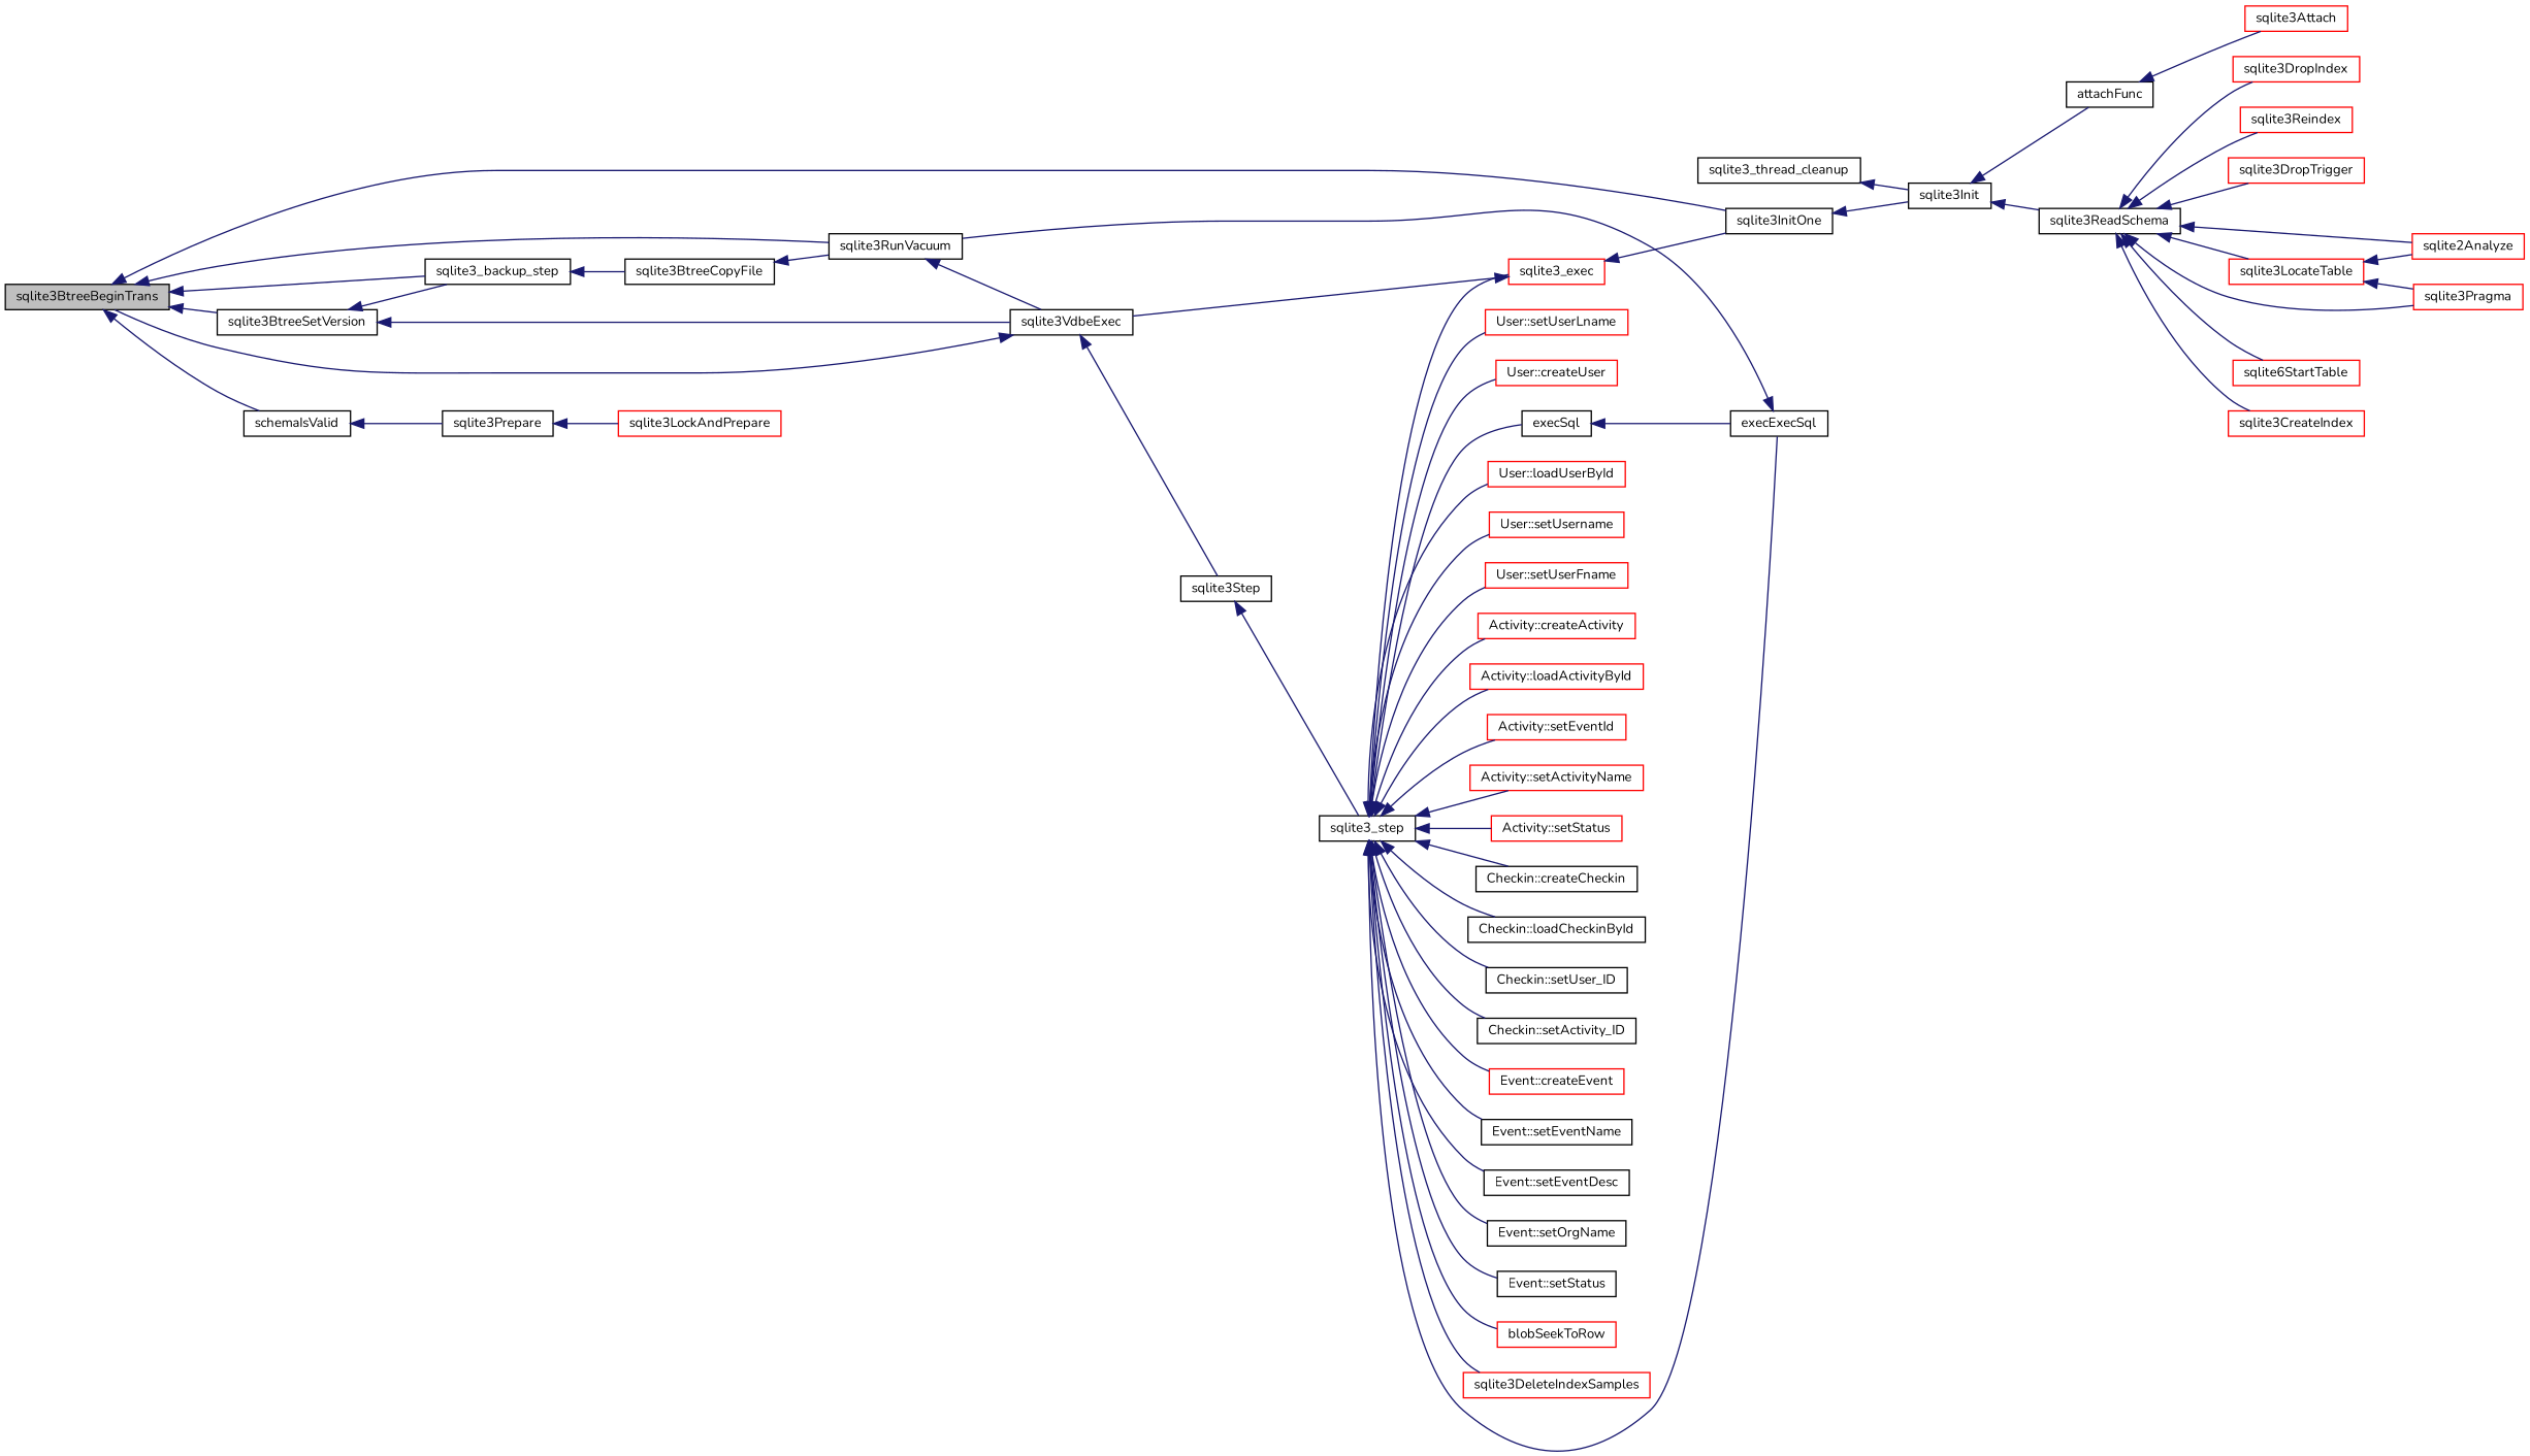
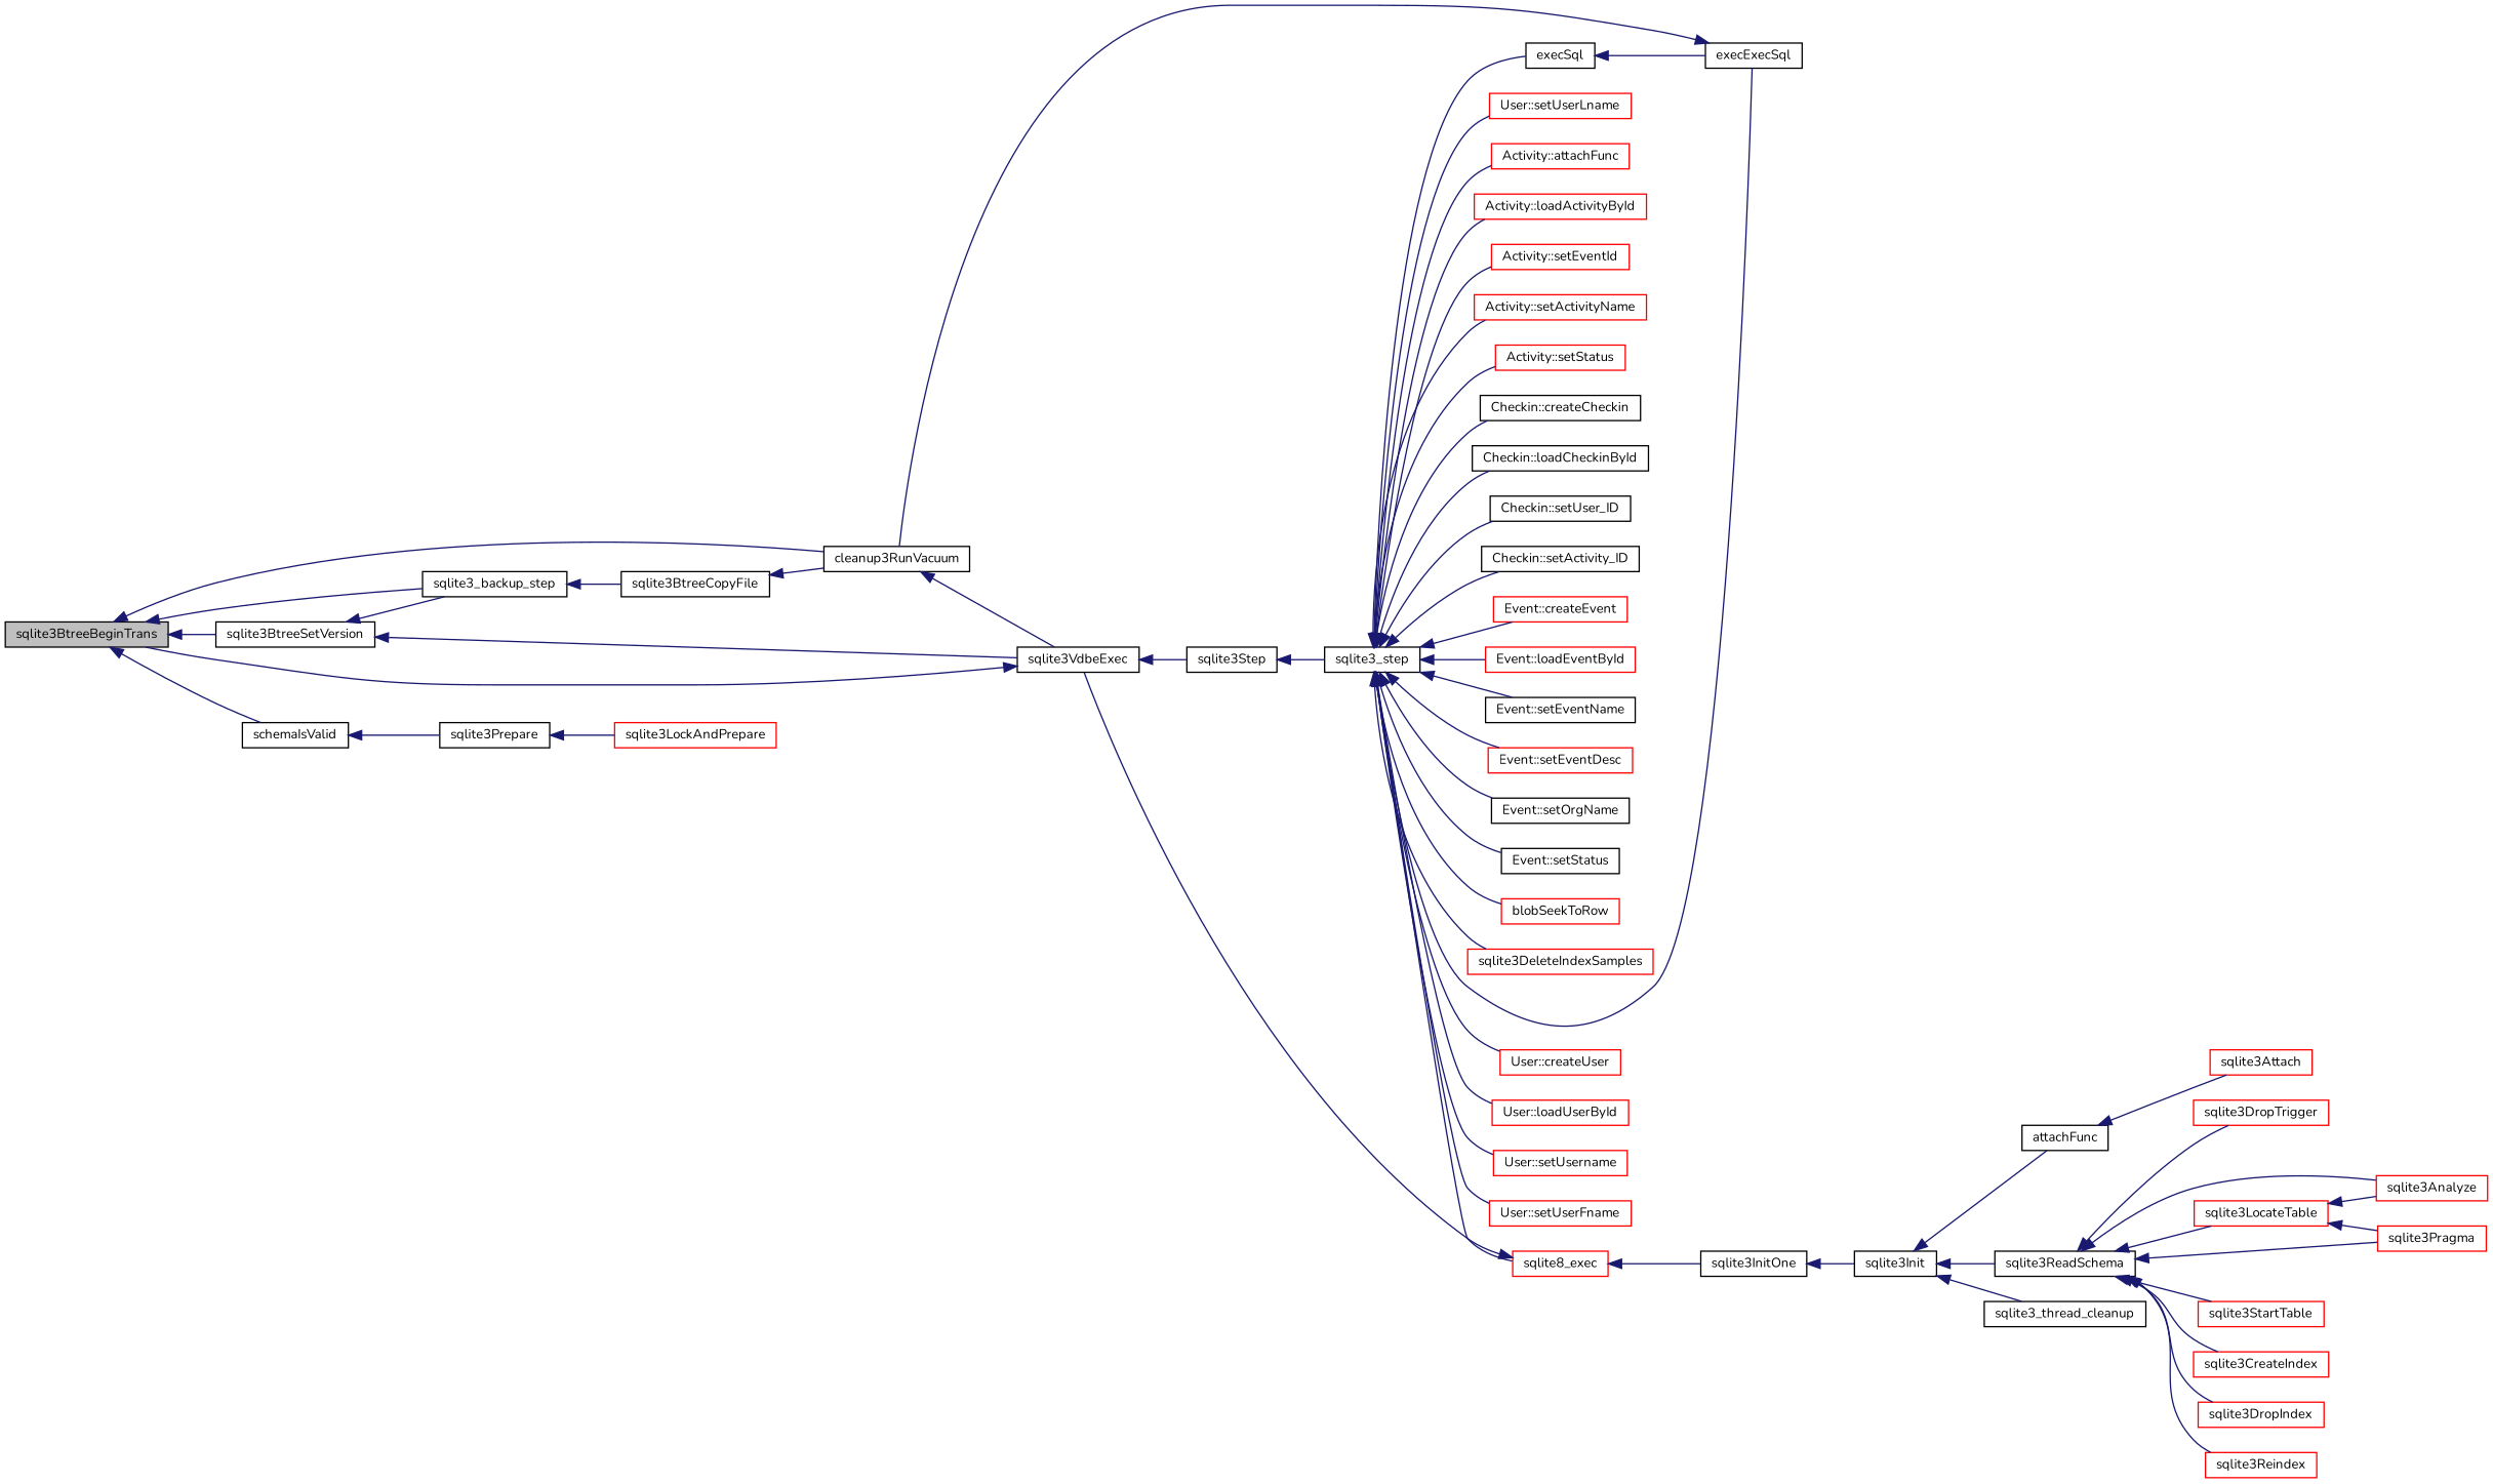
  digraph {
    fontname=Nunito
    rankdir=LR
    node [color=black fillcolor=white fontname=Nunito fontsize=10 shape=record style=filled]
    edge [color=midnightblue dir=back fontname=Nunito fontsize=10 labelfontname=FreeSans labelfontsize=10 style=solid]
    n1 [fillcolor=grey75 fontcolor=black height=0.2 label=sqlite3BtreeBeginTrans width=0.4]
    n2 [height=0.2 label=sqlite3BtreeSetVersion width=0.4]
    n3 [height=0.2 label=sqlite3_backup_step width=0.4]
-   n4 [height=0.2 label=sqlite3RunVacuum width=0.4]
+   n4 [height=0.2 label=cleanup3RunVacuum width=0.4]
    n5 [height=0.2 label=sqlite3InitOne width=0.4]
    n6 [height=0.2 label=schemaIsValid width=0.4]
    n7 [height=0.2 label=sqlite3VdbeExec width=0.4]
    n8 [height=0.2 label=sqlite3BtreeCopyFile width=0.4]
    n9 [height=0.2 label=sqlite3Step width=0.4]
    n10 [height=0.2 label=sqlite3Init width=0.4]
    n11 [height=0.2 label=sqlite3Prepare width=0.4]
    n12 [height=0.2 label=sqlite3_step width=0.4]
-   n13 [color=red height=0.2 label="Activity::createActivity" width=0.4]
+   n13 [color=red height=0.2 label="Activity::attachFunc" width=0.4]
    n14 [color=red height=0.2 label="Activity::loadActivityById" width=0.4]
    n15 [color=red height=0.2 label="Activity::setEventId" width=0.4]
    n16 [color=red height=0.2 label="Activity::setActivityName" width=0.4]
    n17 [color=red height=0.2 label="Activity::setStatus" width=0.4]
    n18 [height=0.2 label="Checkin::createCheckin" width=0.4]
    n19 [height=0.2 label="Checkin::loadCheckinById" width=0.4]
    n20 [height=0.2 label="Checkin::setUser_ID" width=0.4]
    n21 [height=0.2 label="Checkin::setActivity_ID" width=0.4]
    n22 [color=red height=0.2 label="Event::createEvent" width=0.4]
+   n23 [color=red height=0.2 label="Event::loadEventById" width=0.4]
    n24 [height=0.2 label="Event::setEventName" width=0.4]
-   n25 [height=0.2 label="Event::setEventDesc" width=0.4]
+   n25 [color=red height=0.2 label="Event::setEventDesc" width=0.4]
    n26 [height=0.2 label="Event::setOrgName" width=0.4]
    n27 [height=0.2 label="Event::setStatus" width=0.4]
    n28 [color=red height=0.2 label=blobSeekToRow width=0.4]
    n29 [color=red height=0.2 label=sqlite3DeleteIndexSamples width=0.4]
-   n30 [color=red height=0.2 label=sqlite3_exec width=0.4]
+   n30 [color=red height=0.2 label=sqlite8_exec width=0.4]
    n31 [height=0.2 label=execSql width=0.4]
    n32 [height=0.2 label=execExecSql width=0.4]
    n33 [color=red height=0.2 label="User::createUser" width=0.4]
    n34 [color=red height=0.2 label="User::loadUserById" width=0.4]
    n35 [color=red height=0.2 label="User::setUsername" width=0.4]
    n36 [color=red height=0.2 label="User::setUserFname" width=0.4]
    n37 [color=red height=0.2 label="User::setUserLname" width=0.4]
    n38 [height=0.2 label=attachFunc width=0.4]
    n39 [height=0.2 label=sqlite3ReadSchema width=0.4]
    n40 [height=0.2 label=sqlite3_thread_cleanup width=0.4]
    n41 [color=red height=0.2 label=sqlite3Attach width=0.4]
-   n42 [color=red height=0.2 label=sqlite2Analyze width=0.4]
+   n42 [color=red height=0.2 label=sqlite3Analyze width=0.4]
    n43 [color=red height=0.2 label=sqlite3LocateTable width=0.4]
    n44 [color=red height=0.2 label=sqlite3Pragma width=0.4]
-   n45 [color=red height=0.2 label=sqlite6StartTable width=0.4]
+   n45 [color=red height=0.2 label=sqlite3StartTable width=0.4]
    n46 [color=red height=0.2 label=sqlite3CreateIndex width=0.4]
    n47 [color=red height=0.2 label=sqlite3DropIndex width=0.4]
    n48 [color=red height=0.2 label=sqlite3Reindex width=0.4]
    n49 [color=red height=0.2 label=sqlite3DropTrigger width=0.4]
    n50 [color=red height=0.2 label=sqlite3LockAndPrepare width=0.4]
    n1 -> n2
    n1 -> n3
    n1 -> n4
-   n1 -> n5
    n1 -> n6
    n2 -> n3
    n2 -> n7
    n3 -> n8
    n4 -> n7
    n5 -> n10
    n6 -> n11
    n7 -> n1
    n7 -> n9
    n8 -> n4
    n9 -> n12
    n10 -> n38
    n10 -> n39
-   n40 -> n10
+   n10 -> n40
    n11 -> n50
    n12 -> n13
    n12 -> n14
    n12 -> n15
    n12 -> n16
    n12 -> n17
    n12 -> n18
    n12 -> n19
    n12 -> n20
    n12 -> n21
    n12 -> n22
+   n12 -> n23
    n12 -> n24
    n12 -> n25
    n12 -> n26
    n12 -> n27
    n12 -> n28
    n12 -> n29
    n12 -> n30
    n12 -> n31
    n12 -> n32
    n12 -> n33
    n12 -> n34
    n12 -> n35
    n12 -> n36
    n12 -> n37
    n30 -> n5
    n30 -> n7
    n31 -> n32
    n32 -> n4
    n38 -> n41
    n39 -> n42
    n39 -> n43
    n39 -> n44
    n39 -> n45
    n39 -> n46
    n39 -> n47
    n39 -> n48
    n39 -> n49
    n43 -> n42
    n43 -> n44
  }
